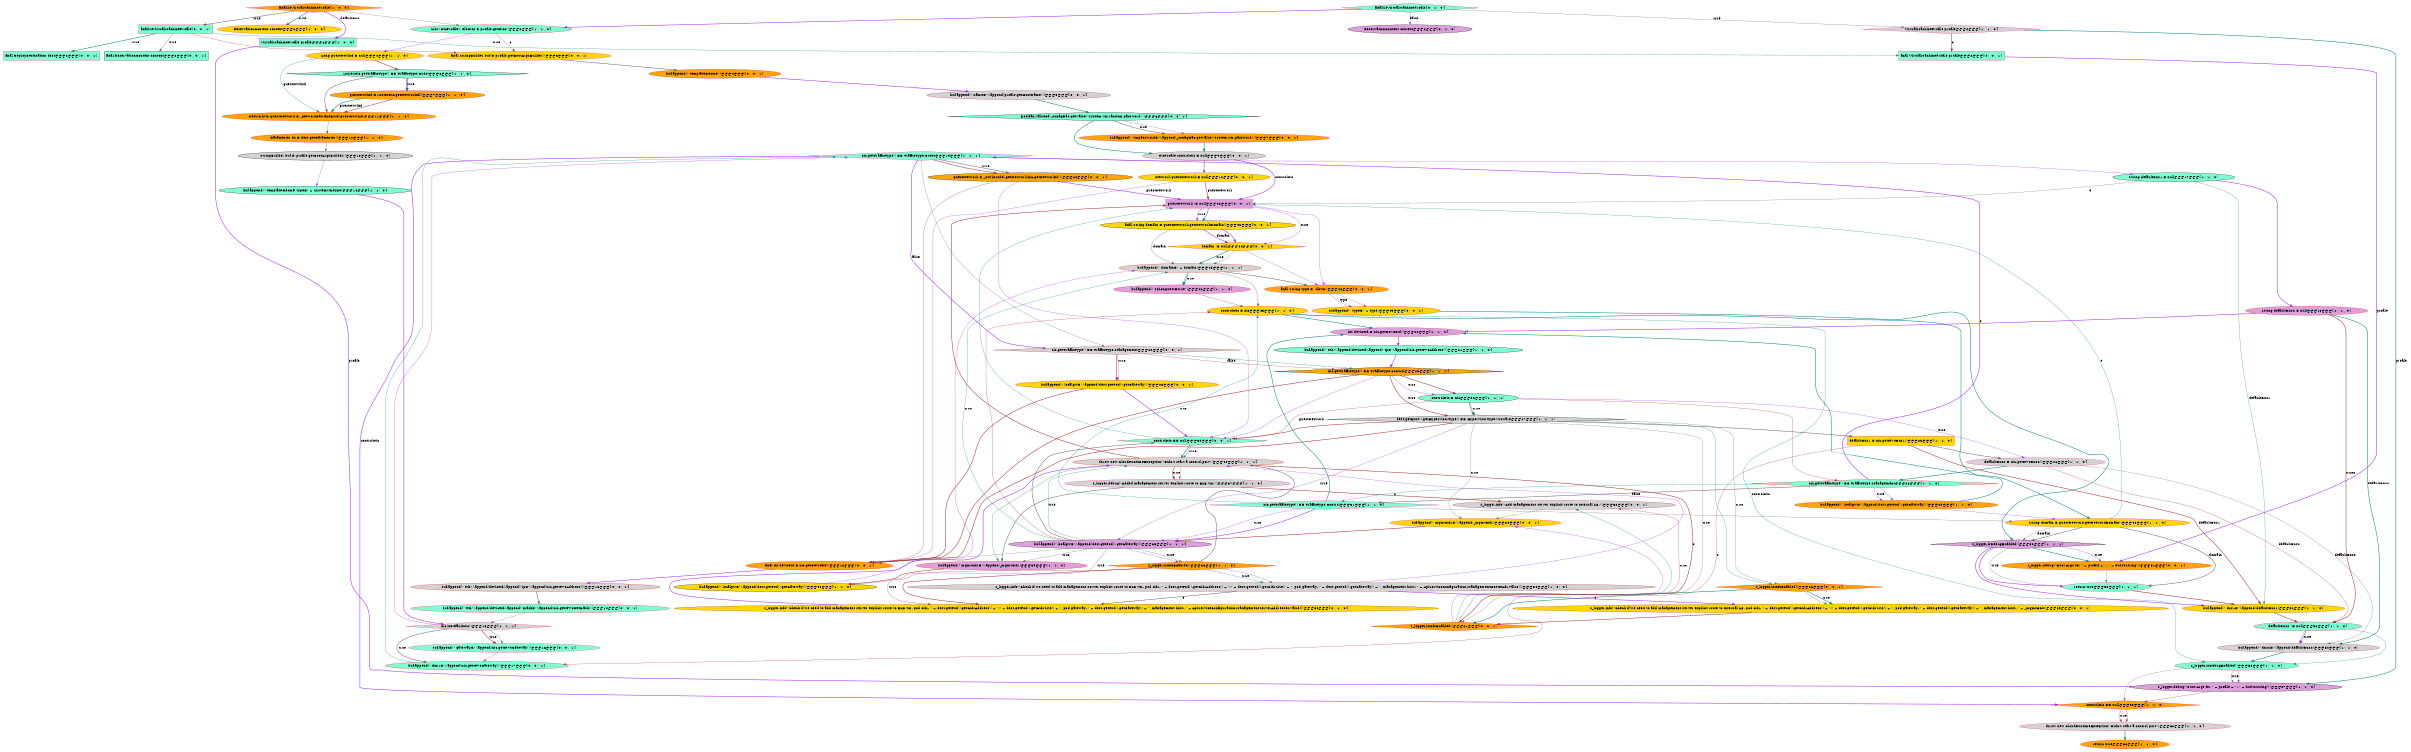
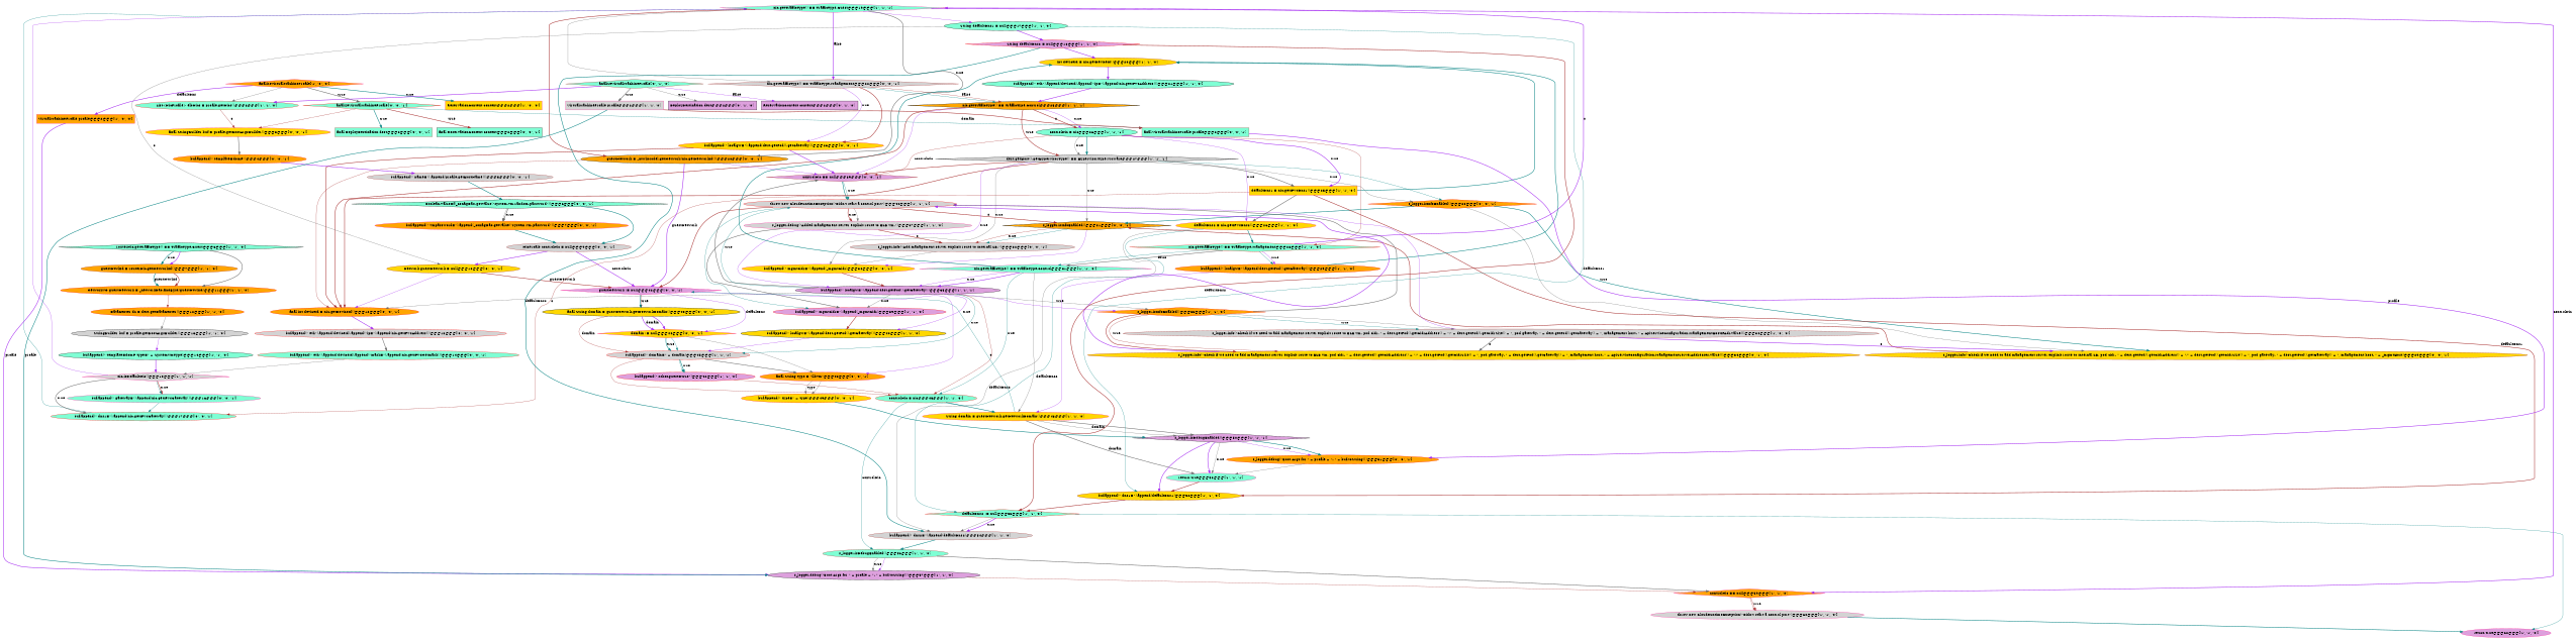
  digraph {
    node [color=red fillcolor=aquamarine shape=ellipse style=filled]
    edge [color=purple style=bold]
    n1 [fillcolor=orange label="s_logger.debug(\"Boot Args for \" + profile + \": \" + buf.toString())@@@51@@@['0', '0', '1']"]
    n2 [color=deeppink label="return true@@@53@@@['1', '1', '1']"]
    n3 [color=brown fillcolor=gold label="buf.append(\" dns1=\").append(defaultDns1)@@@52@@@['1', '1', '0']"]
    n4 [color=brown fillcolor=lightgrey label="NicProfile controlNic = null@@@9@@@['0', '0', '1']"]
    n5 [color=brown fillcolor=gold label="Network guestNetwork = null@@@10@@@['0', '0', '1']"]
-   n6 [color=deeppink fillcolor=plum label="guestNetwork != null@@@42@@@['0', '0', '1']" shape=box]
-   n7 [color=brown label="controlNic == null@@@39@@@['0', '0', '1']" shape=diamond]
+   n6 [color=deeppink fillcolor=plum label="guestNetwork != null@@@42@@@['0', '0', '1']" shape=diamond]
+   n7 [color=brown fillcolor=plum label="controlNic == null@@@39@@@['0', '0', '1']" shape=diamond]
    n8 [fillcolor=lightgrey label="throw new CloudRuntimeException(\"Didn't start a control port\")@@@40@@@['1', '1', '1']"]
    n9 [fillcolor=orange label="final int deviceId = nic.getDeviceId()@@@12@@@['0', '0', '1']"]
-   n10 [fillcolor=orange label="s_logger.isInfoEnabled()@@@31@@@['0', '0', '1']" shape=diamond]
+   n10 [color=black fillcolor=orange label="s_logger.isInfoEnabled()@@@31@@@['0', '0', '1']" shape=diamond]
    n11 [fillcolor=plum label="buf.append(\" mgmtcidr=\").append(_mgmtCidr)@@@39@@@['1', '1', '0']"]
    n12 [color=deeppink fillcolor=lightgrey label="s_logger.debug(\"Added management server explicit route to ELB vm.\")@@@37@@@['1', '1', '0']"]
    n13 [color=deeppink fillcolor=orange label="final String type = \"ilbvm\"@@@48@@@['0', '0', '1']"]
    n14 [color=deeppink fillcolor=gold label="domain != null@@@44@@@['0', '0', '1']" shape=diamond]
    n15 [color=black fillcolor=gold label="final String domain = guestNetwork.getNetworkDomain()@@@43@@@['0', '0', '1']"]
    n16 [color=black fillcolor=lightgrey label="dest.getHost().getHypervisorType() == HypervisorType.VMware@@@27@@@['1', '1', '1']" shape=diamond]
    n17 [fillcolor=orange label="s_logger.isInfoEnabled()@@@28@@@['0', '0', '1']" shape=diamond]
    n18 [color=black fillcolor=plum label="buf.append(\" localgw=\").append(dest.getPod().getGateway())@@@35@@@['1', '1', '1']"]
    n19 [color=deeppink fillcolor=gold label="buf.append(\" mgmtcidr=\").append(_mgmtCidr)@@@34@@@['0', '0', '1']"]
    n20 [fillcolor=gold label="defaultDns1 = nic.getIPv4Dns1()@@@25@@@['1', '1', '0']" shape=box]
    n21 [color=brown fillcolor=gold label="s_logger.info(\"Check if we need to add management server explicit route to Internal LB. pod cidr: \" + dest.getPod().getCidrAddress() + \"/\" + dest.getPod().getCidrSize() + \", pod gateway: \" + dest.getPod().getGateway() + \", management host: \" + _mgmtHost)@@@29@@@['0', '0', '1']"]
    n22 [color=black fillcolor=gold label="buf.append(\" localgw=\").append(dest.getPod().getGateway())@@@40@@@['1', '1', '0']"]
    n23 [fillcolor=orange label="s_logger.isInfoEnabled()@@@33@@@['1', '1', '0']" shape=diamond]
    n24 [fillcolor=lightgrey label="buf.append(\" domain=\" + domain)@@@45@@@['1', '1', '1']"]
-   n25 [fillcolor=gold label="controlNic = nic@@@45@@@['1', '1', '0']"]
+   n25 [label="controlNic = nic@@@45@@@['1', '1', '0']"]
    n26 [fillcolor=lightgrey label="buf.append(\" eth\").append(deviceId).append(\"ip=\").append(nic.getIPv4Address())@@@13@@@['0', '0', '1']"]
    n27 [color=brown fillcolor=lightgrey label="s_logger.info(\"Add management server explicit route to Internal LB.\")@@@32@@@['0', '0', '1']"]
-   n28 [color=deeppink fillcolor=lightgrey label="defaultDns2 = nic.getIPv4Dns2()@@@26@@@['1', '1', '0']"]
+   n28 [color=deeppink fillcolor=gold label="defaultDns2 = nic.getIPv4Dns2()@@@26@@@['1', '1', '0']"]
    n29 [label="buf.append(\" dns1=\").append(nic.getIPv4Gateway())@@@17@@@['0', '0', '1']"]
    n30 [fillcolor=gold label="buf.append(\" type=\" + type)@@@49@@@['0', '0', '1']"]
    n31 [color=black fillcolor=plum label="s_logger.isDebugEnabled()@@@50@@@['1', '1', '1']" shape=diamond]
    n32 [color=deeppink fillcolor=orange label="controlNic == null@@@59@@@['1', '1', '0']" shape=diamond]
    n33 [color=deeppink fillcolor=lightgrey label="throw new CloudRuntimeException(\"Didn't start a control port\")@@@60@@@['1', '1', '0']"]
-   n34 [color=deeppink fillcolor=orange label="return true@@@62@@@['1', '1', '0']"]
+   n34 [color=deeppink fillcolor=plum label="return true@@@62@@@['1', '1', '0']"]
    n35 [color=black label="controlNic = nic@@@26@@@['1', '1', '1']"]
    n36 [label="nic.getTrafficType() == TrafficType.Management@@@28@@@['1', '1', '0']" shape=diamond]
-   n37 [label="defaultDns2 != null@@@53@@@['1', '1', '0']"]
+   n37 [label="defaultDns2 != null@@@53@@@['1', '1', '0']" shape=diamond]
    n38 [color=brown fillcolor=lightgrey label="buf.append(\" dns2=\").append(defaultDns2)@@@54@@@['1', '1', '0']"]
    n39 [color=deeppink label="nic.getTrafficType() == TrafficType.Guest@@@19@@@['1', '1', '1']" shape=diamond]
    n40 [fillcolor=orange label="buf.append(\" localgw=\").append(dest.getPod().getGateway())@@@29@@@['1', '1', '0']"]
    n41 [color=deeppink label="nic.getTrafficType() == TrafficType.Control@@@31@@@['1', '1', '0']" shape=diamond]
    n42 [color=brown label="s_logger.isDebugEnabled()@@@56@@@['1', '1', '0']"]
    n43 [color=black fillcolor=plum label="s_logger.debug(\"Boot Args for \" + profile + \": \" + buf.toString())@@@57@@@['1', '1', '0']"]
    n44 [color=brown label="final VirtualMachineProfile profile@@@2@@@['0', '0', '1']" shape=box]
    n45 [color=brown fillcolor=gold label="s_logger.info(\"Check if we need to add management server explicit route to ELB vm. pod cidr: \" + dest.getPod().getCidrAddress() + \"/\" + dest.getPod().getCidrSize() + \", pod gateway: \" + dest.getPod().getGateway() + \", management host: \" + ApiServiceConfiguration.ManagementServerAddresses.value())@@@34@@@['0', '1', '0']"]
    n46 [color=brown fillcolor=lightgrey label="s_logger.info(\"Check if we need to add management server explicit route to ELB vm. pod cidr: \" + dest.getPod().getCidrAddress() + \"/\" + dest.getPod().getCidrSize() + \", pod gateway: \" + dest.getPod().getGateway() + \", management host: \" + ApiServiceConfiguration.ManagementHostIPAdr.value())@@@34@@@['1', '0', '0']"]
    n47 [fillcolor=plum label="buf.append(\" sshonguest=true\")@@@42@@@['1', '1', '0']"]
-   n48 [color=brown fillcolor=plum label="int deviceId = nic.getDeviceId()@@@20@@@['1', '1', '0']"]
+   n48 [color=brown fillcolor=gold label="int deviceId = nic.getDeviceId()@@@20@@@['1', '1', '0']"]
    n49 [color=deeppink fillcolor=gold label="String domain = guestNetwork.getNetworkDomain()@@@48@@@['1', '1', '0']"]
    n50 [color=black label="buf.append(\" eth\").append(deviceId).append(\"ip=\").append(nic.getIPv4Address())@@@21@@@['1', '1', '0']"]
    n51 [color=black fillcolor=orange label="nic.getTrafficType() == TrafficType.Control@@@25@@@['1', '1', '1']" shape=diamond]
    n52 [color=black label="String defaultDns1 = null@@@17@@@['1', '1', '0']"]
    n53 [color=brown fillcolor=lightgrey label="nic.getTrafficType() == TrafficType.Management@@@22@@@['0', '0', '1']" shape=diamond]
    n54 [color=black fillcolor=orange label="guestNetwork = _ntwkModel.getNetwork(nic.getNetworkId())@@@20@@@['0', '0', '1']"]
-   n55 [fillcolor=plum label="String defaultDns2 = null@@@18@@@['1', '1', '0']"]
+   n55 [fillcolor=plum label="String defaultDns2 = null@@@18@@@['1', '1', '0']" shape=diamond]
    n56 [fillcolor=gold label="buf.append(\" localgw=\").append(dest.getPod().getGateway())@@@23@@@['0', '0', '1']"]
    n57 [color=brown label="final DeployDestination dest@@@2@@@['0', '0', '1']" shape=box]
    n58 [color=black label="Boolean.valueOf(_configDao.getValue(\"system.vm.random.password\"))@@@6@@@['0', '0', '1']" shape=diamond]
    n59 [color=deeppink fillcolor=orange label="buf.append(\" vmpassword=\").append(_configDao.getValue(\"system.vm.password\"))@@@7@@@['0', '0', '1']"]
    n60 [color=deeppink fillcolor=gold label="final StringBuilder buf = profile.getBootArgsBuilder()@@@3@@@['0', '0', '1']"]
    n61 [fillcolor=orange label="buf.append(\" template=domP\")@@@4@@@['0', '0', '1']"]
    n62 [color=brown fillcolor=lightgrey label="buf.append(\" name=\").append(profile.getHostName())@@@5@@@['0', '0', '1']"]
-   n63 [color=black fillcolor=plum label="ReservationContext context@@@2@@@['0', '1', '0']"]
+   n63 [color=black fillcolor=plum label="ReservationContext context@@@2@@@['0', '1', '0']" shape=box]
    n64 [fillcolor=orange label="NetworkVO guestNetwork = _networkDao.findById(guestNtwkId)@@@11@@@['1', '1', '0']"]
    n65 [fillcolor=orange label="DataCenter dc = dest.getDataCenter()@@@12@@@['1', '1', '0']"]
    n66 [color=black fillcolor=lightgrey label="StringBuilder buf = profile.getBootArgsBuilder()@@@13@@@['1', '1', '0']"]
-   n67 [color=deeppink fillcolor=gold label="ReservationContext context@@@2@@@['1', '0', '0']"]
+   n67 [color=deeppink fillcolor=gold label="ReservationContext context@@@2@@@['1', '0', '0']" shape=box]
    n68 [color=brown fillcolor=orange label="guestNtwkId = routerNic.getNetworkId()@@@7@@@['1', '1', '0']"]
    n69 [label="buf.append(\" eth\").append(deviceId).append(\"mask=\").append(nic.getIPv4Netmask())@@@14@@@['0', '0', '1']"]
    n70 [color=black label="buf.append(\" template=domP type=\" + SystemVmType)@@@14@@@['1', '1', '0']"]
    n71 [color=deeppink fillcolor=lightgrey label="nic.isDefaultNic()@@@15@@@['1', '1', '1']" shape=diamond]
    n72 [color=deeppink label="buf.append(\" gateway=\").append(nic.getIPv4Gateway())@@@16@@@['0', '0', '1']"]
    n73 [color=black label="routerNic.getTrafficType() == TrafficType.Guest@@@6@@@['1', '1', '0']" shape=diamond]
    n74 [color=black label="final ReservationContext context@@@2@@@['0', '0', '1']" shape=box]
-   n75 [color=deeppink label="VirtualMachineProfile profile@@@2@@@['1', '0', '0']" shape=box]
-   n76 [color=deeppink fillcolor=gold label="Long guestNtwkId = null@@@4@@@['1', '1', '0']"]
+   n75 [color=deeppink fillcolor=orange label="VirtualMachineProfile profile@@@2@@@['1', '0', '0']" shape=box]
    n77 [color=deeppink fillcolor=orange label="finalizeVirtualMachineProfile['1', '0', '0']" shape=diamond]
    n78 [label="List<NicProfile> elbNics = profile.getNics()@@@3@@@['1', '1', '0']"]
-   n79 [label="finalizeVirtualMachineProfile['0', '0', '1']" shape=box]
-   n80 [color=deeppink fillcolor=lightgrey label="VirtualMachineProfile profile@@@2@@@['1', '1', '0']" shape=diamond]
+   n79 [label="finalizeVirtualMachineProfile['0', '0', '1']" shape=diamond]
+   n80 [color=deeppink fillcolor=lightgrey label="VirtualMachineProfile profile@@@2@@@['1', '1', '0']" shape=box]
+   n81 [color=black fillcolor=plum label="DeployDestination dest@@@2@@@['0', '1', '0']" shape=box]
    n82 [color=brown label="finalizeVirtualMachineProfile['0', '1', '0']" shape=diamond]
    n1 -> n2 [color=gray40 style=solid]
    n2 -> n3 [color=brown]
    n3 -> n37 [color=brown]
-   n4 -> n5 [color=gray40]
+   n4 -> n5
    n4 -> n6 [label=controlNic]
    n5 -> n6 [color=brown label=guestNetwork]
    n5 -> n9 [style=solid]
    n6 -> n13 [style=solid]
-   n6 -> n14 [label=true style=solid]
+   n6 -> n14 [label=defaultDns style=solid]
    n6 -> n15 [color=brown label=true style=solid]
    n6 -> n15 [color=teal]
-   n7 -> n6 [color=teal style=solid]
    n7 -> n8 [color=teal]
    n7 -> n8 [color=teal label=true style=solid]
    n8 -> n6 [color=brown]
    n8 -> n10 [color=brown label=0]
    n8 -> n11 [color=teal style=solid]
    n8 -> n12 [color=brown label=true]
    n8 -> n12 [color=gray40 style=solid]
    n9 -> n26
    n10 -> n19 [style=solid]
    n10 -> n27 [color=teal style=solid]
    n10 -> n27 [color=brown label=true style=solid]
    n11 -> n22 [color=brown]
    n12 -> n11 [color=gray40]
    n12 -> n27 [color=brown label=0]
    n13 -> n30 [color=gray40 style=solid]
    n13 -> n30 [color=gray40 label=type style=solid]
    n14 -> n13 [color=gray40 style=solid]
    n14 -> n24 [color=teal label=true]
    n14 -> n24 [color=teal style=solid]
    n15 -> n14 [label=domain]
    n15 -> n14
    n15 -> n24 [color=brown label=domain style=solid]
    n16 -> n7 [color=brown]
    n16 -> n9 [color=brown]
    n16 -> n10 [color=gray40 label=true style=solid]
    n16 -> n17 [color=gray40 label=true style=solid]
    n16 -> n17 [color=teal style=solid]
    n16 -> n18 [label=true style=solid]
    n16 -> n19 [color=gray40 label=true style=solid]
    n16 -> n20 [color=gray40]
    n17 -> n10 [color=teal]
    n17 -> n21 [color=teal label=true]
    n17 -> n21 [color=gray40 style=solid]
    n18 -> n7 [color=gray40]
    n18 -> n8 [color=teal label=true style=solid]
    n18 -> n9 [color=gray40 style=solid]
    n18 -> n11 [color=gray40 label=true style=solid]
    n18 -> n22 [label=true style=solid]
    n18 -> n23 [style=solid]
    n18 -> n23 [color=gray40 label=true style=solid]
    n18 -> n24 [color=teal label=true style=solid]
    n18 -> n25 [color=brown style=solid]
    n19 -> n18 [color=brown]
    n20 -> n3 [color=brown label=defaultDns1]
    n20 -> n28 [color=gray40]
    n20 -> n29 [color=brown label=0 style=solid]
    n21 -> n10 [color=brown]
    n22 -> n24 [style=solid]
    n23 -> n8 [color=gray40]
    n23 -> n45 [color=brown label=true style=solid]
    n23 -> n45 [color=brown]
    n23 -> n46 [color=teal label=true style=solid]
    n23 -> n46 [color=gray40 style=solid]
    n24 -> n13 [color=gray40]
    n24 -> n25 [color=brown style=solid]
    n24 -> n47 [color=teal style=solid]
    n24 -> n47 [color=teal label=true]
    n25 -> n42 [color=teal label=controlNic style=solid]
-   n25 -> n48 [color=teal]
+   n20 -> n48 [color=teal]
    n25 -> n49 [color=teal]
    n26 -> n69 [color=gray40]
    n27 -> n19 [color=gray40 style=solid]
    n28 -> n36 [color=teal]
-   n28 -> n37 [color=brown label=defaultDns2 style=solid]
+   n28 -> n37 [color=teal label=defaultDns2 style=solid]
    n28 -> n38 [color=gray40 label=defaultDns2 style=solid]
    n29 -> n39 [color=teal style=solid]
    n30 -> n31 [color=teal]
    n31 -> n1 [label=true style=solid]
    n31 -> n1 [color=teal]
    n31 -> n2
    n31 -> n2 [color=gray40 label=true style=solid]
    n31 -> n3
    n32 -> n33 [color=brown label=true style=solid]
    n32 -> n33 [color=brown style=solid]
    n33 -> n34 [color=teal]
-   n35 -> n7 [color=brown label=guestNetwork style=solid]
+   n35 -> n7 [color=brown label=controlNic style=solid]
    n35 -> n16 [color=gray40 label=true style=solid]
    n35 -> n16 [color=teal]
+   n35 -> n20 [label=true]
    n35 -> n28 [label=true style=solid]
    n35 -> n36 [color=brown style=solid]
    n36 -> n39 [label=0]
    n36 -> n40 [color=teal style=solid]
    n36 -> n40 [label=true style=solid]
    n36 -> n41 [color=gray40 label=false]
    n36 -> n41 [color=teal style=solid]
    n37 -> n38 [color=gray40 style=solid]
    n37 -> n38 [label=true]
-   n37 -> n42 [color=teal style=solid]
+   n37 -> n34 [color=teal style=solid]
    n38 -> n42 [color=teal]
    n39 -> n32 [label=controlNic]
    n39 -> n52 [style=solid]
    n39 -> n53 [label=false]
    n39 -> n53 [color=gray40 style=solid]
    n39 -> n54 [color=gray40 label=true]
    n39 -> n54 [color=brown]
    n40 -> n48 [color=teal]
    n40 -> n49 [style=solid]
    n41 -> n18 [label=true style=solid]
    n41 -> n18
    n41 -> n25 [color=teal label=true style=solid]
    n41 -> n48 [color=teal]
    n41 -> n49 [color=gray40 style=solid]
-   n42 -> n32 [color=gray40 style=solid]
+   n42 -> n32 [color=gray40]
    n42 -> n43 [color=gray40 label=true style=solid]
    n42 -> n43 [style=solid]
    n43 -> n32 [color=brown style=solid]
    n44 -> n1 [label=profile]
    n45 -> n8
    n46 -> n8 [style=solid]
    n46 -> n21 [label=0]
    n46 -> n45 [color=gray40 label=0]
    n47 -> n25 [color=brown style=solid]
    n48 -> n50
    n49 -> n2 [color=gray40 label=domain]
    n49 -> n6 [color=teal label=0 style=solid]
    n49 -> n31 [color=gray40]
    n49 -> n31 [color=gray40 label=domain style=solid]
    n50 -> n51
    n51 -> n7 [style=solid]
    n51 -> n9 [color=brown]
    n51 -> n16 [color=brown label=true]
    n51 -> n35 [color=brown]
    n51 -> n35 [label=true style=solid]
    n52 -> n3 [color=teal label=defaultDns1 style=solid]
-   n52 -> n6 [color=gray40 label=0 style=solid]
+   n52 -> n5 [color=gray40 label=0 style=solid]
    n52 -> n55
    n53 -> n51 [color=teal style=solid]
    n53 -> n51 [color=brown label=false style=solid]
    n53 -> n56 [color=brown]
    n53 -> n56 [label=true style=solid]
    n54 -> n6 [label=guestNetwork]
    n54 -> n7 [style=solid]
    n54 -> n9 [color=brown style=solid]
-   n55 -> n37 [color=brown label=true2]
+   n55 -> n37 [color=brown label=defaultDns2]
    n55 -> n38 [color=teal label=defaultDns2]
    n55 -> n48
    n56 -> n7
    n56 -> n9 [color=brown]
    n58 -> n4 [color=teal]
    n58 -> n59 [color=gray40 style=solid]
    n58 -> n59 [color=gray40 label=true]
    n59 -> n4 [color=teal]
    n60 -> n61 [color=gray40]
    n61 -> n62
    n62 -> n58 [color=teal]
    n64 -> n65 [color=brown style=solid]
    n65 -> n66 [color=gray40 style=solid]
    n66 -> n70 [style=solid]
    n68 -> n64 [color=brown]
    n68 -> n64 [color=teal label=guestNtwkId]
    n69 -> n71 [color=gray40 style=solid]
    n70 -> n71
    n71 -> n29 [color=gray40 label=true]
    n71 -> n39 [style=solid]
    n71 -> n72 [color=brown label=true]
    n71 -> n72 [color=teal style=solid]
    n72 -> n29 [color=teal style=solid]
    n73 -> n64 [color=gray40]
    n73 -> n68
    n73 -> n68 [color=teal label=true]
    n75 -> n43 [label=profile]
-   n76 -> n64 [color=teal label=guestNtwkId style=solid]
-   n76 -> n73 [color=brown]
    n77 -> n67 [color=teal label=true]
    n77 -> n75 [label=defaultDns]
    n77 -> n78 [color=gray40 style=solid]
    n77 -> n79 [color=gray40 label=true]
    n78 -> n60 [color=brown label=0 style=solid]
-   n78 -> n76 [style=solid]
-   n79 -> n44 [color=teal label=true style=solid]
+   n79 -> n44 [color=teal label=domain style=solid]
    n79 -> n57 [color=teal label=true]
    n79 -> n60 [color=brown style=solid]
-   n79 -> n74 [color=brown label=true style=solid]
+   n79 -> n74 [color=brown label=true]
    n80 -> n43 [color=teal label=profile]
    n80 -> n44 [color=brown label=0]
    n82 -> n63 [label=false style=solid]
    n82 -> n78
-   n82 -> n80 [color=gray40 label=true style=solid]
+   n82 -> n80 [color=gray40 label=true]
+   n82 -> n81 [color=gray40 label=true style=solid]
  }
